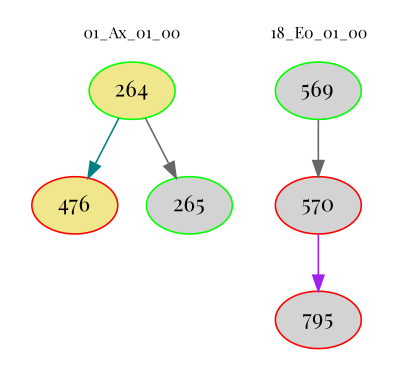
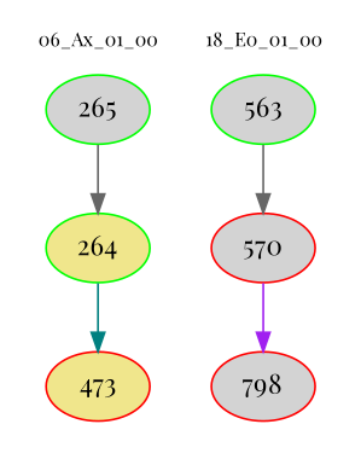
  digraph {
    fontname="Playfair Display"
    node [color=green fillcolor=lightgrey fontname="Playfair Display" style=filled]
    edge [color=gray40 fontname="Playfair Display"]
    n1 [fillcolor=khaki label=264]
-   n2 [color=red fillcolor=khaki label=476]
+   n2 [color=red fillcolor=khaki label=473]
    n3 [label=265]
    n4 [color=red label=570]
-   n5 [color=red label=795]
-   n6 [label=569]
+   n5 [color=red label=798]
+   n6 [label=563]
    subgraph cluster_1 {
      color=white
      fontsize=10
-     label="01_Ax_01_00"
+     label="06_Ax_01_00"
      n1
      n2
      n3
    }
    subgraph cluster_2 {
      color=white
      fontsize=10
      label="18_E0_01_00"
      n4
      n5
      n6
    }
    n1 -> n2 [color=teal]
-   n1 -> n3
+   n3 -> n1
    n4 -> n5 [color=purple]
    n6 -> n4
  }
